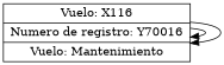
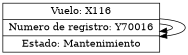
  digraph {
-   n1 [label="{Vuelo: X116 | Numero de registro: Y70016 | Vuelo: Mantenimiento}" shape=record]
+   n1 [label="{Vuelo: X116 | Numero de registro: Y70016 | Estado: Mantenimiento}" shape=record]
    n1 -> n1
    n1 -> n1
  }
